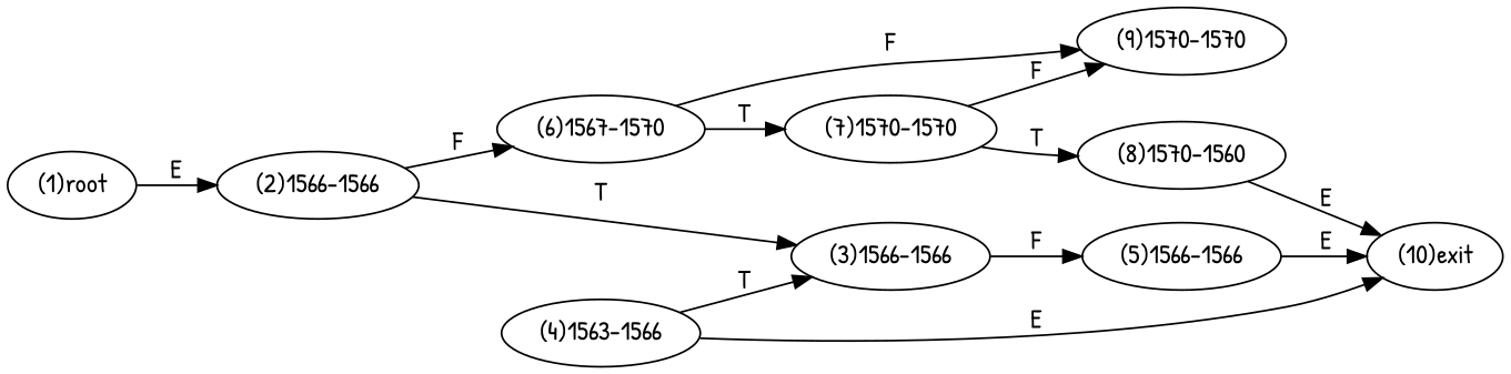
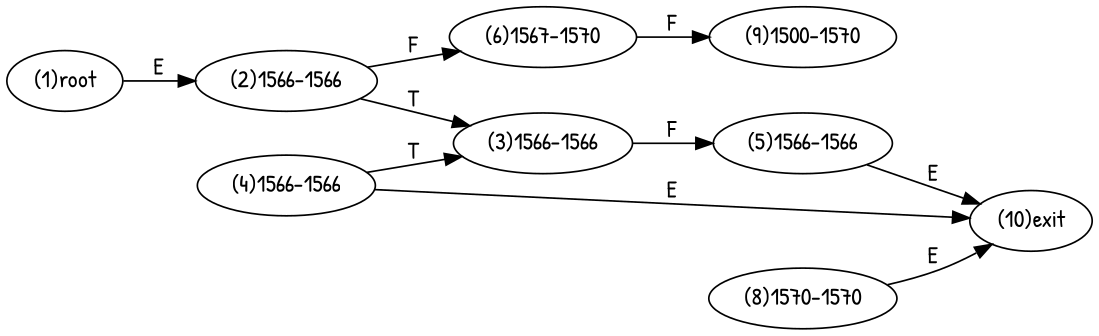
  digraph {
    fontname="Patrick Hand"
    rankdir=LR
    node [fontname="Patrick Hand"]
    edge [fontname="Patrick Hand"]
    n1 [label="(1)root"]
    n2 [label="(2)1566-1566"]
    n3 [label="(3)1566-1566"]
    n4 [label="(6)1567-1570"]
    n5 [label="(5)1566-1566"]
-   n6 [label="(7)1570-1570"]
-   n7 [label="(9)1570-1570"]
-   n8 [label="(4)1563-1566"]
+   n7 [label="(9)1500-1570"]
+   n8 [label="(4)1566-1566"]
    n9 [label="(10)exit"]
-   n10 [label="(8)1570-1560"]
+   n10 [label="(8)1570-1570"]
    n1 -> n2 [label=E]
    n2 -> n3 [label=T]
    n2 -> n4 [label=F]
    n3 -> n5 [label=F]
-   n4 -> n6 [label=T]
    n4 -> n7 [label=F]
    n5 -> n9 [label=E]
-   n6 -> n7 [label=F]
-   n6 -> n10 [label=T]
    n8 -> n3 [label=T]
    n8 -> n9 [label=E]
    n10 -> n9 [label=E]
  }
